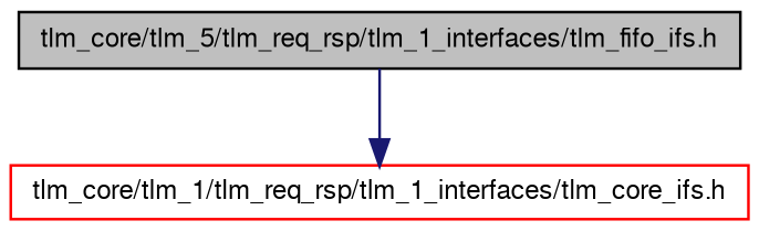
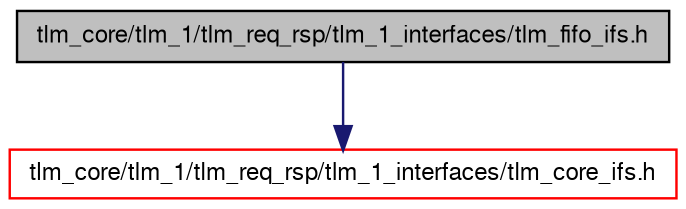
  digraph {
    node [fontname=FreeSans fontsize=10 shape=record style=filled]
-   n1 [color=black fillcolor=grey75 fontcolor=black height=0.2 label="tlm_core/tlm_5/tlm_req_rsp/tlm_1_interfaces/tlm_fifo_ifs.h" width=0.4]
+   n1 [color=black fillcolor=grey75 fontcolor=black height=0.2 label="tlm_core/tlm_1/tlm_req_rsp/tlm_1_interfaces/tlm_fifo_ifs.h" width=0.4]
    n2 [color=red fillcolor=white height=0.2 label="tlm_core/tlm_1/tlm_req_rsp/tlm_1_interfaces/tlm_core_ifs.h" width=0.4]
    n1 -> n2 [color=midnightblue fontname=FreeSans fontsize=10 labelfontname=FreeSans labelfontsize=10 style=solid]
  }
